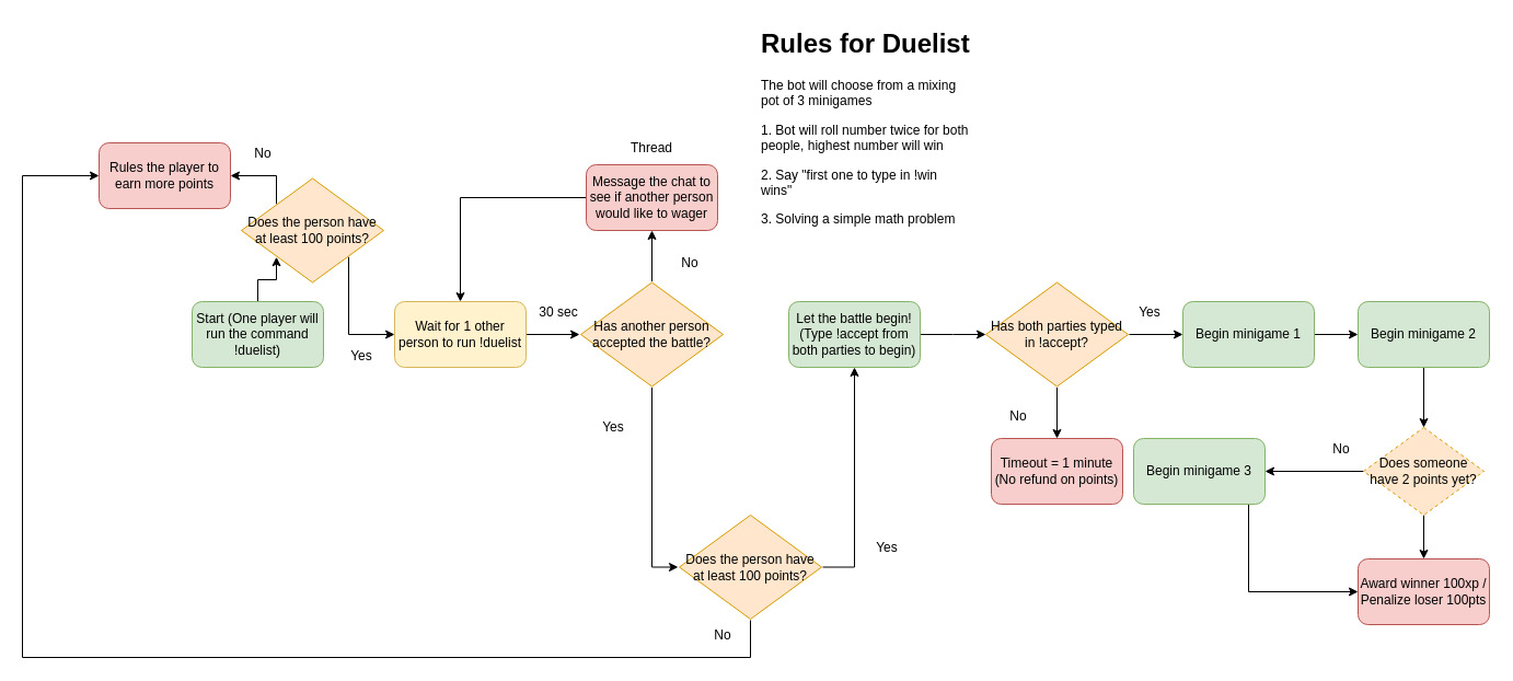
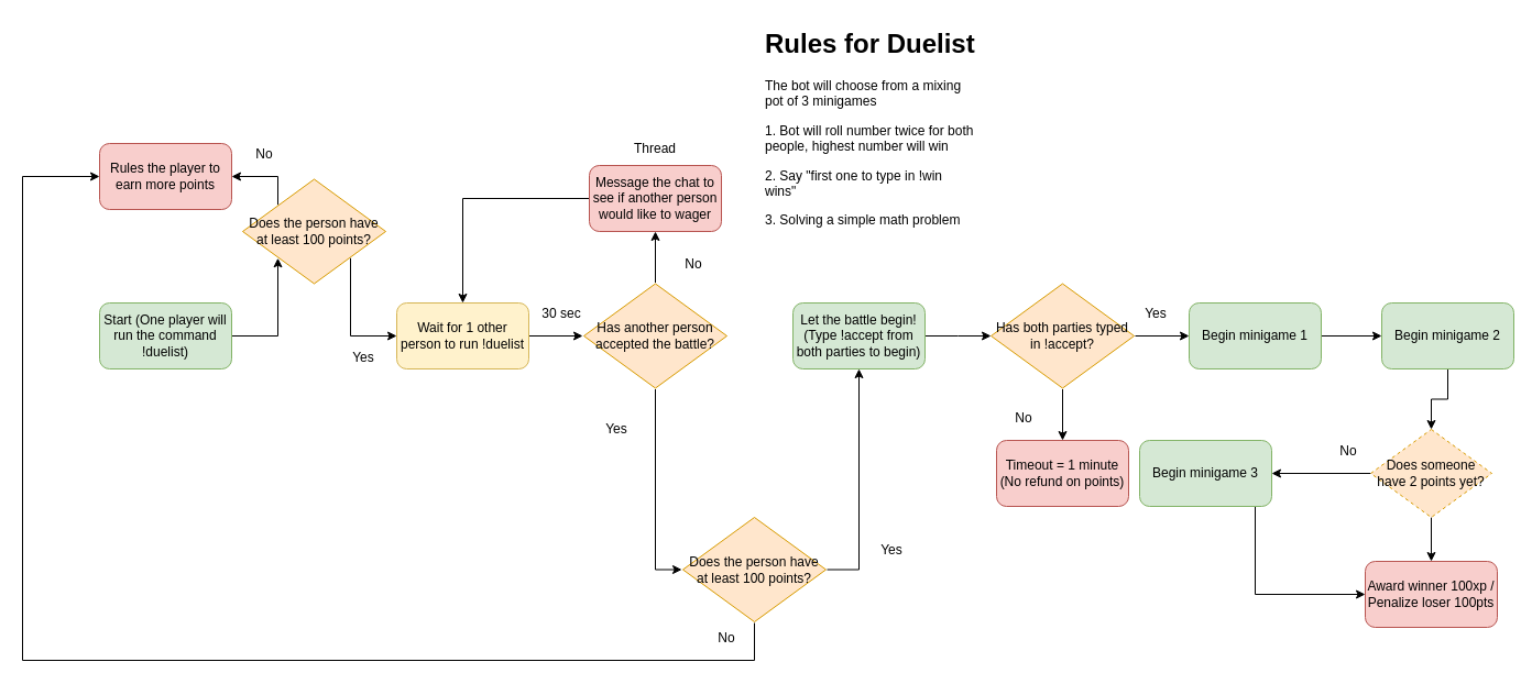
  <mxCell id="0" />
  <mxCell id="1" parent="0" />
  <mxCell id="2" style="edgeStyle=orthogonalEdgeStyle;rounded=0;orthogonalLoop=1;jettySize=auto;html=1;entryX=0;entryY=1;entryDx=0;entryDy=0;" parent="1" source="3" target="35" edge="1"><mxGeometry relative="1" as="geometry" /></mxCell>
- <mxCell id="3" value="Start (One player will run the command !duelist)" style="rounded=1;whiteSpace=wrap;html=1;fillColor=#d5e8d4;strokeColor=#82b366;" parent="1" vertex="1"><mxGeometry x="175" y="275" width="120" height="60" as="geometry" /></mxCell>
+ <mxCell id="3" value="Start (One player will run the command !duelist)" style="rounded=1;whiteSpace=wrap;html=1;fillColor=#d5e8d4;strokeColor=#82b366;" parent="1" vertex="1"><mxGeometry x="90" y="275" width="120" height="60" as="geometry" /></mxCell>
  <mxCell id="4" style="edgeStyle=orthogonalEdgeStyle;rounded=0;orthogonalLoop=1;jettySize=auto;html=1;entryX=0;entryY=0.5;entryDx=0;entryDy=0;" parent="1" source="5" target="8" edge="1"><mxGeometry relative="1" as="geometry" /></mxCell>
  <mxCell id="5" value="Wait for 1 other person to run !duelist" style="rounded=1;whiteSpace=wrap;html=1;fillColor=#fff2cc;strokeColor=#d6b656;" parent="1" vertex="1"><mxGeometry x="360" y="275" width="120" height="60" as="geometry" /></mxCell>
  <mxCell id="6" style="edgeStyle=orthogonalEdgeStyle;rounded=0;orthogonalLoop=1;jettySize=auto;html=1;entryX=0.5;entryY=1;entryDx=0;entryDy=0;" parent="1" source="8" target="11" edge="1"><mxGeometry relative="1" as="geometry" /></mxCell>
  <mxCell id="7" style="edgeStyle=orthogonalEdgeStyle;rounded=0;orthogonalLoop=1;jettySize=auto;html=1;entryX=0;entryY=0.5;entryDx=0;entryDy=0;" parent="1" source="8" target="41" edge="1"><mxGeometry relative="1" as="geometry" /></mxCell>
  <mxCell id="8" value="Has another person accepted the battle?" style="rhombus;whiteSpace=wrap;html=1;perimeterSpacing=1;fillColor=#ffe6cc;strokeColor=#d79b00;" parent="1" vertex="1"><mxGeometry x="530" y="257.5" width="130" height="95" as="geometry" /></mxCell>
  <mxCell id="9" value="30 sec" style="text;html=1;strokeColor=none;fillColor=none;align=center;verticalAlign=middle;whiteSpace=wrap;rounded=0;" parent="1" vertex="1"><mxGeometry x="490" y="275" width="40" height="20" as="geometry" /></mxCell>
  <mxCell id="10" style="edgeStyle=orthogonalEdgeStyle;rounded=0;orthogonalLoop=1;jettySize=auto;html=1;" parent="1" source="11" target="5" edge="1"><mxGeometry relative="1" as="geometry" /></mxCell>
  <mxCell id="11" value="Message the chat to see if another person would like to wager" style="rounded=1;whiteSpace=wrap;html=1;fillColor=#f8cecc;strokeColor=#b85450;" parent="1" vertex="1"><mxGeometry x="535" y="150" width="120" height="60" as="geometry" /></mxCell>
  <mxCell id="12" value="No" style="text;html=1;strokeColor=none;fillColor=none;align=center;verticalAlign=middle;whiteSpace=wrap;rounded=0;" parent="1" vertex="1"><mxGeometry x="610" y="230" width="40" height="20" as="geometry" /></mxCell>
  <mxCell id="13" style="edgeStyle=orthogonalEdgeStyle;rounded=0;orthogonalLoop=1;jettySize=auto;html=1;entryX=0;entryY=0.5;entryDx=0;entryDy=0;" parent="1" source="14" edge="1"><mxGeometry relative="1" as="geometry"><mxPoint x="900" y="305" as="targetPoint" /></mxGeometry></mxCell>
  <mxCell id="14" value="Let the battle begin! (Type !accept from both parties to begin)" style="rounded=1;whiteSpace=wrap;html=1;fillColor=#d5e8d4;strokeColor=#82b366;" parent="1" vertex="1"><mxGeometry x="720" y="275" width="120" height="60" as="geometry" /></mxCell>
  <mxCell id="15" value="&lt;h1&gt;Rules for Duelist&lt;/h1&gt;&lt;div&gt;The bot will choose from a mixing pot of 3 minigames&lt;/div&gt;&lt;p&gt;1. Bot will roll number twice for both people, highest number will win&lt;/p&gt;&lt;p&gt;2. Say &quot;first one to type in !win wins&quot;&lt;/p&gt;&lt;p&gt;3. Solving a simple math problem&lt;/p&gt;&lt;p&gt;&lt;br&gt;&lt;/p&gt;" style="text;html=1;strokeColor=none;fillColor=none;spacing=5;spacingTop=-20;whiteSpace=wrap;overflow=hidden;rounded=0;" parent="1" vertex="1"><mxGeometry x="690" y="20" width="200" height="230" as="geometry" /></mxCell>
  <mxCell id="16" style="edgeStyle=orthogonalEdgeStyle;rounded=0;orthogonalLoop=1;jettySize=auto;html=1;entryX=0.5;entryY=0;entryDx=0;entryDy=0;" parent="1" source="18" target="19" edge="1"><mxGeometry relative="1" as="geometry" /></mxCell>
  <mxCell id="17" style="edgeStyle=orthogonalEdgeStyle;rounded=0;orthogonalLoop=1;jettySize=auto;html=1;entryX=0;entryY=0.5;entryDx=0;entryDy=0;" parent="1" source="18" target="22" edge="1"><mxGeometry relative="1" as="geometry" /></mxCell>
  <mxCell id="18" value="Has both parties typed in !accept?" style="rhombus;whiteSpace=wrap;html=1;perimeterSpacing=1;fillColor=#ffe6cc;strokeColor=#d79b00;" parent="1" vertex="1"><mxGeometry x="900" y="257.5" width="130" height="95" as="geometry" /></mxCell>
  <mxCell id="19" value="Timeout = 1 minute (No refund on points)" style="rounded=1;whiteSpace=wrap;html=1;fillColor=#f8cecc;strokeColor=#b85450;" parent="1" vertex="1"><mxGeometry x="905" y="400" width="120" height="60" as="geometry" /></mxCell>
  <mxCell id="20" value="No" style="text;html=1;strokeColor=none;fillColor=none;align=center;verticalAlign=middle;whiteSpace=wrap;rounded=0;" parent="1" vertex="1"><mxGeometry x="910" y="370" width="40" height="20" as="geometry" /></mxCell>
  <mxCell id="21" style="edgeStyle=orthogonalEdgeStyle;rounded=0;orthogonalLoop=1;jettySize=auto;html=1;" parent="1" source="22" target="24" edge="1"><mxGeometry relative="1" as="geometry" /></mxCell>
  <mxCell id="22" value="Begin minigame 1" style="rounded=1;whiteSpace=wrap;html=1;fillColor=#d5e8d4;strokeColor=#82b366;" parent="1" vertex="1"><mxGeometry x="1080" y="275" width="120" height="60" as="geometry" /></mxCell>
  <mxCell id="23" style="edgeStyle=orthogonalEdgeStyle;rounded=0;orthogonalLoop=1;jettySize=auto;html=1;entryX=0.5;entryY=0;entryDx=0;entryDy=0;" parent="1" source="24" target="29" edge="1"><mxGeometry relative="1" as="geometry" /></mxCell>
- <mxCell id="24" value="Begin minigame 2" style="rounded=1;whiteSpace=wrap;html=1;fillColor=#d5e8d4;strokeColor=#82b366;" parent="1" vertex="1"><mxGeometry x="1240" y="275" width="120" height="60" as="geometry" /></mxCell>
+ <mxCell id="24" value="Begin minigame 2" style="rounded=1;whiteSpace=wrap;html=1;fillColor=#d5e8d4;strokeColor=#82b366;" parent="1" vertex="1"><mxGeometry x="1255" y="275" width="120" height="60" as="geometry" /></mxCell>
  <mxCell id="25" style="edgeStyle=orthogonalEdgeStyle;rounded=0;orthogonalLoop=1;jettySize=auto;html=1;entryX=0;entryY=0.5;entryDx=0;entryDy=0;" parent="1" source="26" target="32" edge="1"><mxGeometry relative="1" as="geometry"><Array as="points"><mxPoint x="1140" y="540" /></Array></mxGeometry></mxCell>
  <mxCell id="26" value="&lt;span style=&quot;font-weight: normal&quot;&gt;Begin minigame 3&lt;/span&gt;" style="rounded=1;whiteSpace=wrap;html=1;fillColor=#d5e8d4;strokeColor=#82b366;fontStyle=1" parent="1" vertex="1"><mxGeometry x="1035" y="400" width="120" height="60" as="geometry" /></mxCell>
  <mxCell id="27" style="edgeStyle=orthogonalEdgeStyle;rounded=0;orthogonalLoop=1;jettySize=auto;html=1;entryX=1;entryY=0.5;entryDx=0;entryDy=0;" parent="1" source="29" target="26" edge="1"><mxGeometry relative="1" as="geometry" /></mxCell>
  <mxCell id="28" style="edgeStyle=orthogonalEdgeStyle;rounded=0;orthogonalLoop=1;jettySize=auto;html=1;entryX=0.5;entryY=0;entryDx=0;entryDy=0;" parent="1" source="29" target="32" edge="1"><mxGeometry relative="1" as="geometry" /></mxCell>
  <mxCell id="29" value="Does someone have 2 points yet?" style="rhombus;whiteSpace=wrap;html=1;fillColor=#ffe6cc;strokeColor=#d79b00;dashed=1;" parent="1" vertex="1"><mxGeometry x="1245" y="390" width="110" height="80" as="geometry" /></mxCell>
  <mxCell id="30" value="No" style="text;html=1;strokeColor=none;fillColor=none;align=center;verticalAlign=middle;whiteSpace=wrap;rounded=0;" parent="1" vertex="1"><mxGeometry x="1205" y="400" width="40" height="20" as="geometry" /></mxCell>
  <mxCell id="31" value="Yes" style="text;html=1;strokeColor=none;fillColor=none;align=center;verticalAlign=middle;whiteSpace=wrap;rounded=0;" parent="1" vertex="1"><mxGeometry x="1030" y="275" width="40" height="20" as="geometry" /></mxCell>
  <mxCell id="32" value="&lt;span style=&quot;font-weight: normal&quot;&gt;Award winner 100xp / Penalize loser 100pts&lt;/span&gt;" style="rounded=1;whiteSpace=wrap;html=1;fillColor=#f8cecc;strokeColor=#b85450;fontStyle=1" parent="1" vertex="1"><mxGeometry x="1240" y="510" width="120" height="60" as="geometry" /></mxCell>
  <mxCell id="33" style="edgeStyle=orthogonalEdgeStyle;rounded=0;orthogonalLoop=1;jettySize=auto;html=1;exitX=1;exitY=1;exitDx=0;exitDy=0;entryX=0;entryY=0.5;entryDx=0;entryDy=0;" parent="1" source="35" target="5" edge="1"><mxGeometry relative="1" as="geometry"><Array as="points"><mxPoint x="318" y="305" /></Array></mxGeometry></mxCell>
  <mxCell id="34" style="edgeStyle=orthogonalEdgeStyle;rounded=0;orthogonalLoop=1;jettySize=auto;html=1;exitX=0;exitY=0;exitDx=0;exitDy=0;entryX=1;entryY=0.5;entryDx=0;entryDy=0;" parent="1" source="35" target="36" edge="1"><mxGeometry relative="1" as="geometry"><Array as="points"><mxPoint x="252" y="160" /></Array></mxGeometry></mxCell>
  <mxCell id="35" value="Does the person have at least 100 points?" style="rhombus;whiteSpace=wrap;html=1;perimeterSpacing=1;fillColor=#ffe6cc;strokeColor=#d79b00;" parent="1" vertex="1"><mxGeometry x="220" y="162.5" width="130" height="95" as="geometry" /></mxCell>
  <mxCell id="36" value="Rules the player to earn more points" style="rounded=1;whiteSpace=wrap;html=1;fillColor=#f8cecc;strokeColor=#b85450;" parent="1" vertex="1"><mxGeometry x="90" y="130" width="120" height="60" as="geometry" /></mxCell>
  <mxCell id="37" value="No" style="text;html=1;strokeColor=none;fillColor=none;align=center;verticalAlign=middle;whiteSpace=wrap;rounded=0;" parent="1" vertex="1"><mxGeometry x="220" y="130" width="40" height="20" as="geometry" /></mxCell>
  <mxCell id="38" value="Yes" style="text;html=1;strokeColor=none;fillColor=none;align=center;verticalAlign=middle;whiteSpace=wrap;rounded=0;" parent="1" vertex="1"><mxGeometry x="310" y="315" width="40" height="20" as="geometry" /></mxCell>
  <mxCell id="39" style="edgeStyle=orthogonalEdgeStyle;rounded=0;orthogonalLoop=1;jettySize=auto;html=1;entryX=0;entryY=0.5;entryDx=0;entryDy=0;" parent="1" source="41" target="36" edge="1"><mxGeometry relative="1" as="geometry"><Array as="points"><mxPoint x="685" y="600" /><mxPoint x="20" y="600" /><mxPoint x="20" y="160" /></Array></mxGeometry></mxCell>
  <mxCell id="40" style="edgeStyle=orthogonalEdgeStyle;rounded=0;orthogonalLoop=1;jettySize=auto;html=1;entryX=0.5;entryY=1;entryDx=0;entryDy=0;" parent="1" source="41" target="14" edge="1"><mxGeometry relative="1" as="geometry"><mxPoint x="780" y="350" as="targetPoint" /><Array as="points"><mxPoint x="780" y="517" /></Array></mxGeometry></mxCell>
  <mxCell id="41" value="Does the person have at least 100 points?" style="rhombus;whiteSpace=wrap;html=1;perimeterSpacing=1;fillColor=#ffe6cc;strokeColor=#d79b00;" parent="1" vertex="1"><mxGeometry x="620" y="470" width="130" height="95" as="geometry" /></mxCell>
  <mxCell id="42" value="Yes" style="text;html=1;strokeColor=none;fillColor=none;align=center;verticalAlign=middle;whiteSpace=wrap;rounded=0;" parent="1" vertex="1"><mxGeometry x="540" y="380" width="40" height="20" as="geometry" /></mxCell>
  <mxCell id="43" value="No" style="text;html=1;strokeColor=none;fillColor=none;align=center;verticalAlign=middle;whiteSpace=wrap;rounded=0;" parent="1" vertex="1"><mxGeometry x="640" y="570" width="40" height="20" as="geometry" /></mxCell>
  <mxCell id="44" value="Thread" style="text;html=1;strokeColor=none;fillColor=none;align=center;verticalAlign=middle;whiteSpace=wrap;rounded=0;" parent="1" vertex="1"><mxGeometry x="575" y="125" width="40" height="20" as="geometry" /></mxCell>
  <mxCell id="45" value="Yes" style="text;html=1;strokeColor=none;fillColor=none;align=center;verticalAlign=middle;whiteSpace=wrap;rounded=0;" parent="1" vertex="1"><mxGeometry x="790" y="490" width="40" height="20" as="geometry" /></mxCell>
